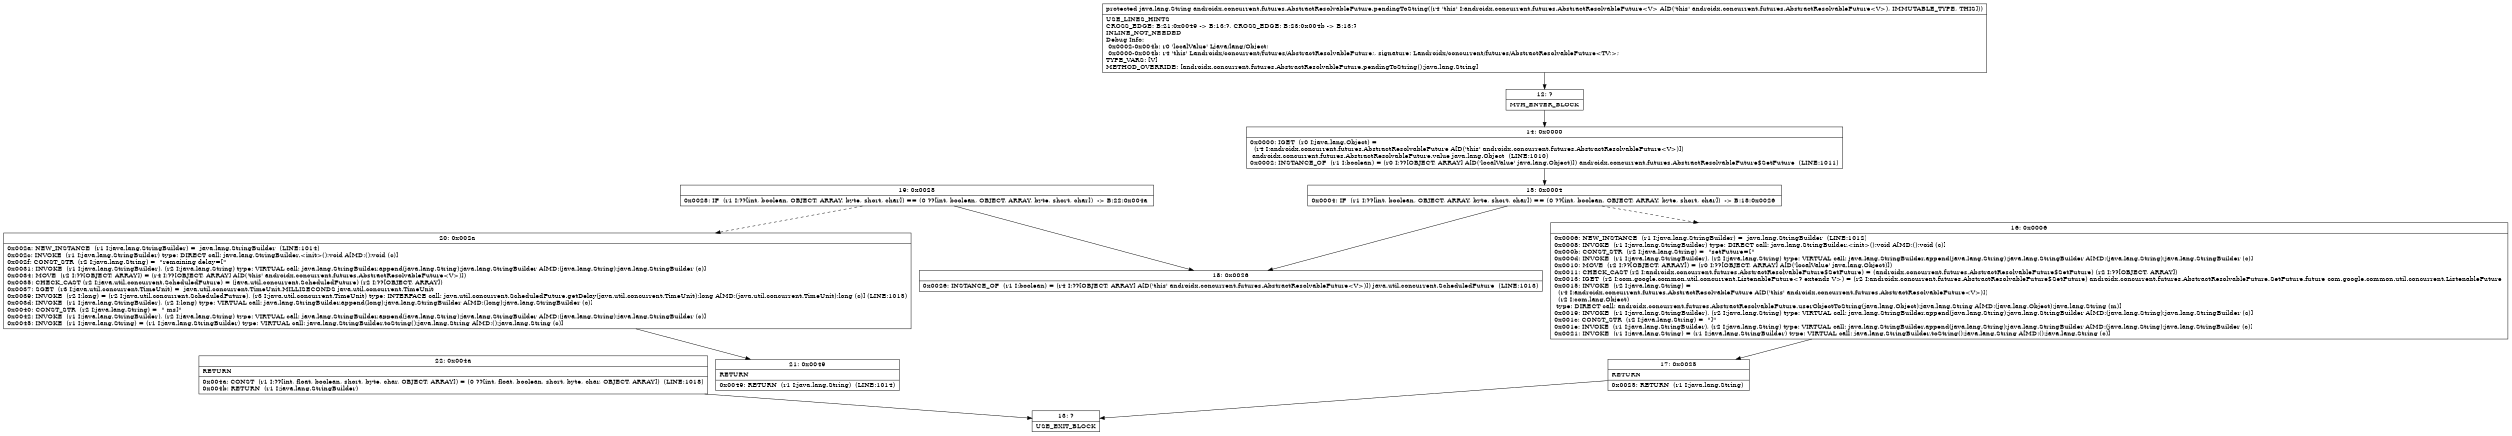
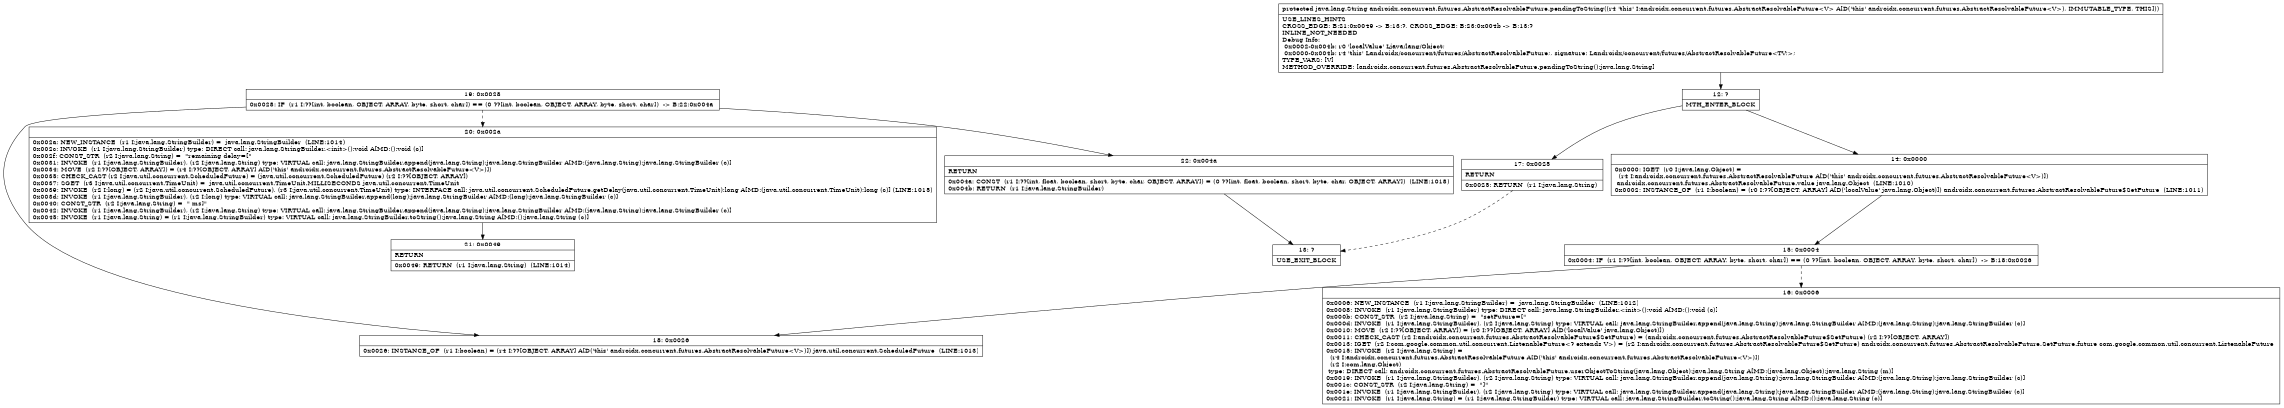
  digraph {
    node [shape=record]
    n1 [label="{12\:\ ?|MTH_ENTER_BLOCK\l}"]
    n2 [label="{14\:\ 0x0000|0x0000: IGET  (r0 I:java.lang.Object) = \l  (r4 I:androidx.concurrent.futures.AbstractResolvableFuture A[D('this' androidx.concurrent.futures.AbstractResolvableFuture\<V\>)])\l androidx.concurrent.futures.AbstractResolvableFuture.value java.lang.Object  (LINE:1010)\l0x0002: INSTANCE_OF  (r1 I:boolean) = (r0 I:??[OBJECT, ARRAY] A[D('localValue' java.lang.Object)]) androidx.concurrent.futures.AbstractResolvableFuture$SetFuture  (LINE:1011)\l}"]
    n3 [label="{15\:\ 0x0004|0x0004: IF  (r1 I:??[int, boolean, OBJECT, ARRAY, byte, short, char]) == (0 ??[int, boolean, OBJECT, ARRAY, byte, short, char])  \-\> B:18:0x0026 \l}"]
    n4 [label="{16\:\ 0x0006|0x0006: NEW_INSTANCE  (r1 I:java.lang.StringBuilder) =  java.lang.StringBuilder  (LINE:1012)\l0x0008: INVOKE  (r1 I:java.lang.StringBuilder) type: DIRECT call: java.lang.StringBuilder.\<init\>():void A[MD:():void (c)]\l0x000b: CONST_STR  (r2 I:java.lang.String) =  \"setFuture=[\" \l0x000d: INVOKE  (r1 I:java.lang.StringBuilder), (r2 I:java.lang.String) type: VIRTUAL call: java.lang.StringBuilder.append(java.lang.String):java.lang.StringBuilder A[MD:(java.lang.String):java.lang.StringBuilder (c)]\l0x0010: MOVE  (r2 I:??[OBJECT, ARRAY]) = (r0 I:??[OBJECT, ARRAY] A[D('localValue' java.lang.Object)]) \l0x0011: CHECK_CAST (r2 I:androidx.concurrent.futures.AbstractResolvableFuture$SetFuture) = (androidx.concurrent.futures.AbstractResolvableFuture$SetFuture) (r2 I:??[OBJECT, ARRAY]) \l0x0013: IGET  (r2 I:com.google.common.util.concurrent.ListenableFuture\<? extends V\>) = (r2 I:androidx.concurrent.futures.AbstractResolvableFuture$SetFuture) androidx.concurrent.futures.AbstractResolvableFuture.SetFuture.future com.google.common.util.concurrent.ListenableFuture \l0x0015: INVOKE  (r2 I:java.lang.String) = \l  (r4 I:androidx.concurrent.futures.AbstractResolvableFuture A[D('this' androidx.concurrent.futures.AbstractResolvableFuture\<V\>)])\l  (r2 I:com.lang.Object)\l type: DIRECT call: androidx.concurrent.futures.AbstractResolvableFuture.userObjectToString(java.lang.Object):java.lang.String A[MD:(java.lang.Object):java.lang.String (m)]\l0x0019: INVOKE  (r1 I:java.lang.StringBuilder), (r2 I:java.lang.String) type: VIRTUAL call: java.lang.StringBuilder.append(java.lang.String):java.lang.StringBuilder A[MD:(java.lang.String):java.lang.StringBuilder (c)]\l0x001c: CONST_STR  (r2 I:java.lang.String) =  \"]\" \l0x001e: INVOKE  (r1 I:java.lang.StringBuilder), (r2 I:java.lang.String) type: VIRTUAL call: java.lang.StringBuilder.append(java.lang.String):java.lang.StringBuilder A[MD:(java.lang.String):java.lang.StringBuilder (c)]\l0x0021: INVOKE  (r1 I:java.lang.String) = (r1 I:java.lang.StringBuilder) type: VIRTUAL call: java.lang.StringBuilder.toString():java.lang.String A[MD:():java.lang.String (c)]\l}"]
    n5 [label="{18\:\ 0x0026|0x0026: INSTANCE_OF  (r1 I:boolean) = (r4 I:??[OBJECT, ARRAY] A[D('this' androidx.concurrent.futures.AbstractResolvableFuture\<V\>)]) java.util.concurrent.ScheduledFuture  (LINE:1013)\l}"]
    n6 [label="{17\:\ 0x0025|RETURN\l|0x0025: RETURN  (r1 I:java.lang.String) \l}"]
    n7 [label="{13\:\ ?|USE_EXIT_BLOCK\l}"]
    n8 [label="{19\:\ 0x0028|0x0028: IF  (r1 I:??[int, boolean, OBJECT, ARRAY, byte, short, char]) == (0 ??[int, boolean, OBJECT, ARRAY, byte, short, char])  \-\> B:22:0x004a \l}"]
    n9 [label="{20\:\ 0x002a|0x002a: NEW_INSTANCE  (r1 I:java.lang.StringBuilder) =  java.lang.StringBuilder  (LINE:1014)\l0x002c: INVOKE  (r1 I:java.lang.StringBuilder) type: DIRECT call: java.lang.StringBuilder.\<init\>():void A[MD:():void (c)]\l0x002f: CONST_STR  (r2 I:java.lang.String) =  \"remaining delay=[\" \l0x0031: INVOKE  (r1 I:java.lang.StringBuilder), (r2 I:java.lang.String) type: VIRTUAL call: java.lang.StringBuilder.append(java.lang.String):java.lang.StringBuilder A[MD:(java.lang.String):java.lang.StringBuilder (c)]\l0x0034: MOVE  (r2 I:??[OBJECT, ARRAY]) = (r4 I:??[OBJECT, ARRAY] A[D('this' androidx.concurrent.futures.AbstractResolvableFuture\<V\>)]) \l0x0035: CHECK_CAST (r2 I:java.util.concurrent.ScheduledFuture) = (java.util.concurrent.ScheduledFuture) (r2 I:??[OBJECT, ARRAY]) \l0x0037: SGET  (r3 I:java.util.concurrent.TimeUnit) =  java.util.concurrent.TimeUnit.MILLISECONDS java.util.concurrent.TimeUnit \l0x0039: INVOKE  (r2 I:long) = (r2 I:java.util.concurrent.ScheduledFuture), (r3 I:java.util.concurrent.TimeUnit) type: INTERFACE call: java.util.concurrent.ScheduledFuture.getDelay(java.util.concurrent.TimeUnit):long A[MD:(java.util.concurrent.TimeUnit):long (c)] (LINE:1015)\l0x003d: INVOKE  (r1 I:java.lang.StringBuilder), (r2 I:long) type: VIRTUAL call: java.lang.StringBuilder.append(long):java.lang.StringBuilder A[MD:(long):java.lang.StringBuilder (c)]\l0x0040: CONST_STR  (r2 I:java.lang.String) =  \" ms]\" \l0x0042: INVOKE  (r1 I:java.lang.StringBuilder), (r2 I:java.lang.String) type: VIRTUAL call: java.lang.StringBuilder.append(java.lang.String):java.lang.StringBuilder A[MD:(java.lang.String):java.lang.StringBuilder (c)]\l0x0045: INVOKE  (r1 I:java.lang.String) = (r1 I:java.lang.StringBuilder) type: VIRTUAL call: java.lang.StringBuilder.toString():java.lang.String A[MD:():java.lang.String (c)]\l}"]
    n10 [label="{22\:\ 0x004a|RETURN\l|0x004a: CONST  (r1 I:??[int, float, boolean, short, byte, char, OBJECT, ARRAY]) = (0 ??[int, float, boolean, short, byte, char, OBJECT, ARRAY])  (LINE:1018)\l0x004b: RETURN  (r1 I:java.lang.StringBuilder) \l}"]
    n11 [label="{21\:\ 0x0049|RETURN\l|0x0049: RETURN  (r1 I:java.lang.String)  (LINE:1014)\l}"]
    n12 [label="{protected java.lang.String androidx.concurrent.futures.AbstractResolvableFuture.pendingToString((r4 'this' I:androidx.concurrent.futures.AbstractResolvableFuture\<V\> A[D('this' androidx.concurrent.futures.AbstractResolvableFuture\<V\>), IMMUTABLE_TYPE, THIS]))  | USE_LINES_HINTS\lCROSS_EDGE: B:21:0x0049 \-\> B:13:?, CROSS_EDGE: B:23:0x004b \-\> B:13:?\lINLINE_NOT_NEEDED\lDebug Info:\l  0x0002\-0x004b: r0 'localValue' Ljava\/lang\/Object;\l  0x0000\-0x004b: r4 'this' Landroidx\/concurrent\/futures\/AbstractResolvableFuture;, signature: Landroidx\/concurrent\/futures\/AbstractResolvableFuture\<TV;\>;\lTYPE_VARS: [V]\lMETHOD_OVERRIDE: [androidx.concurrent.futures.AbstractResolvableFuture.pendingToString():java.lang.String]\l}"]
    n1 -> n2
    n2 -> n3
    n3 -> n4 [style=dashed]
    n3 -> n5
-   n4 -> n6
-   n6 -> n7
+   n1 -> n6
+   n6 -> n7 [style=dashed]
    n8 -> n5
    n8 -> n9 [style=dashed]
+   n8 -> n10
    n9 -> n11
    n10 -> n7
    n12 -> n1
  }
